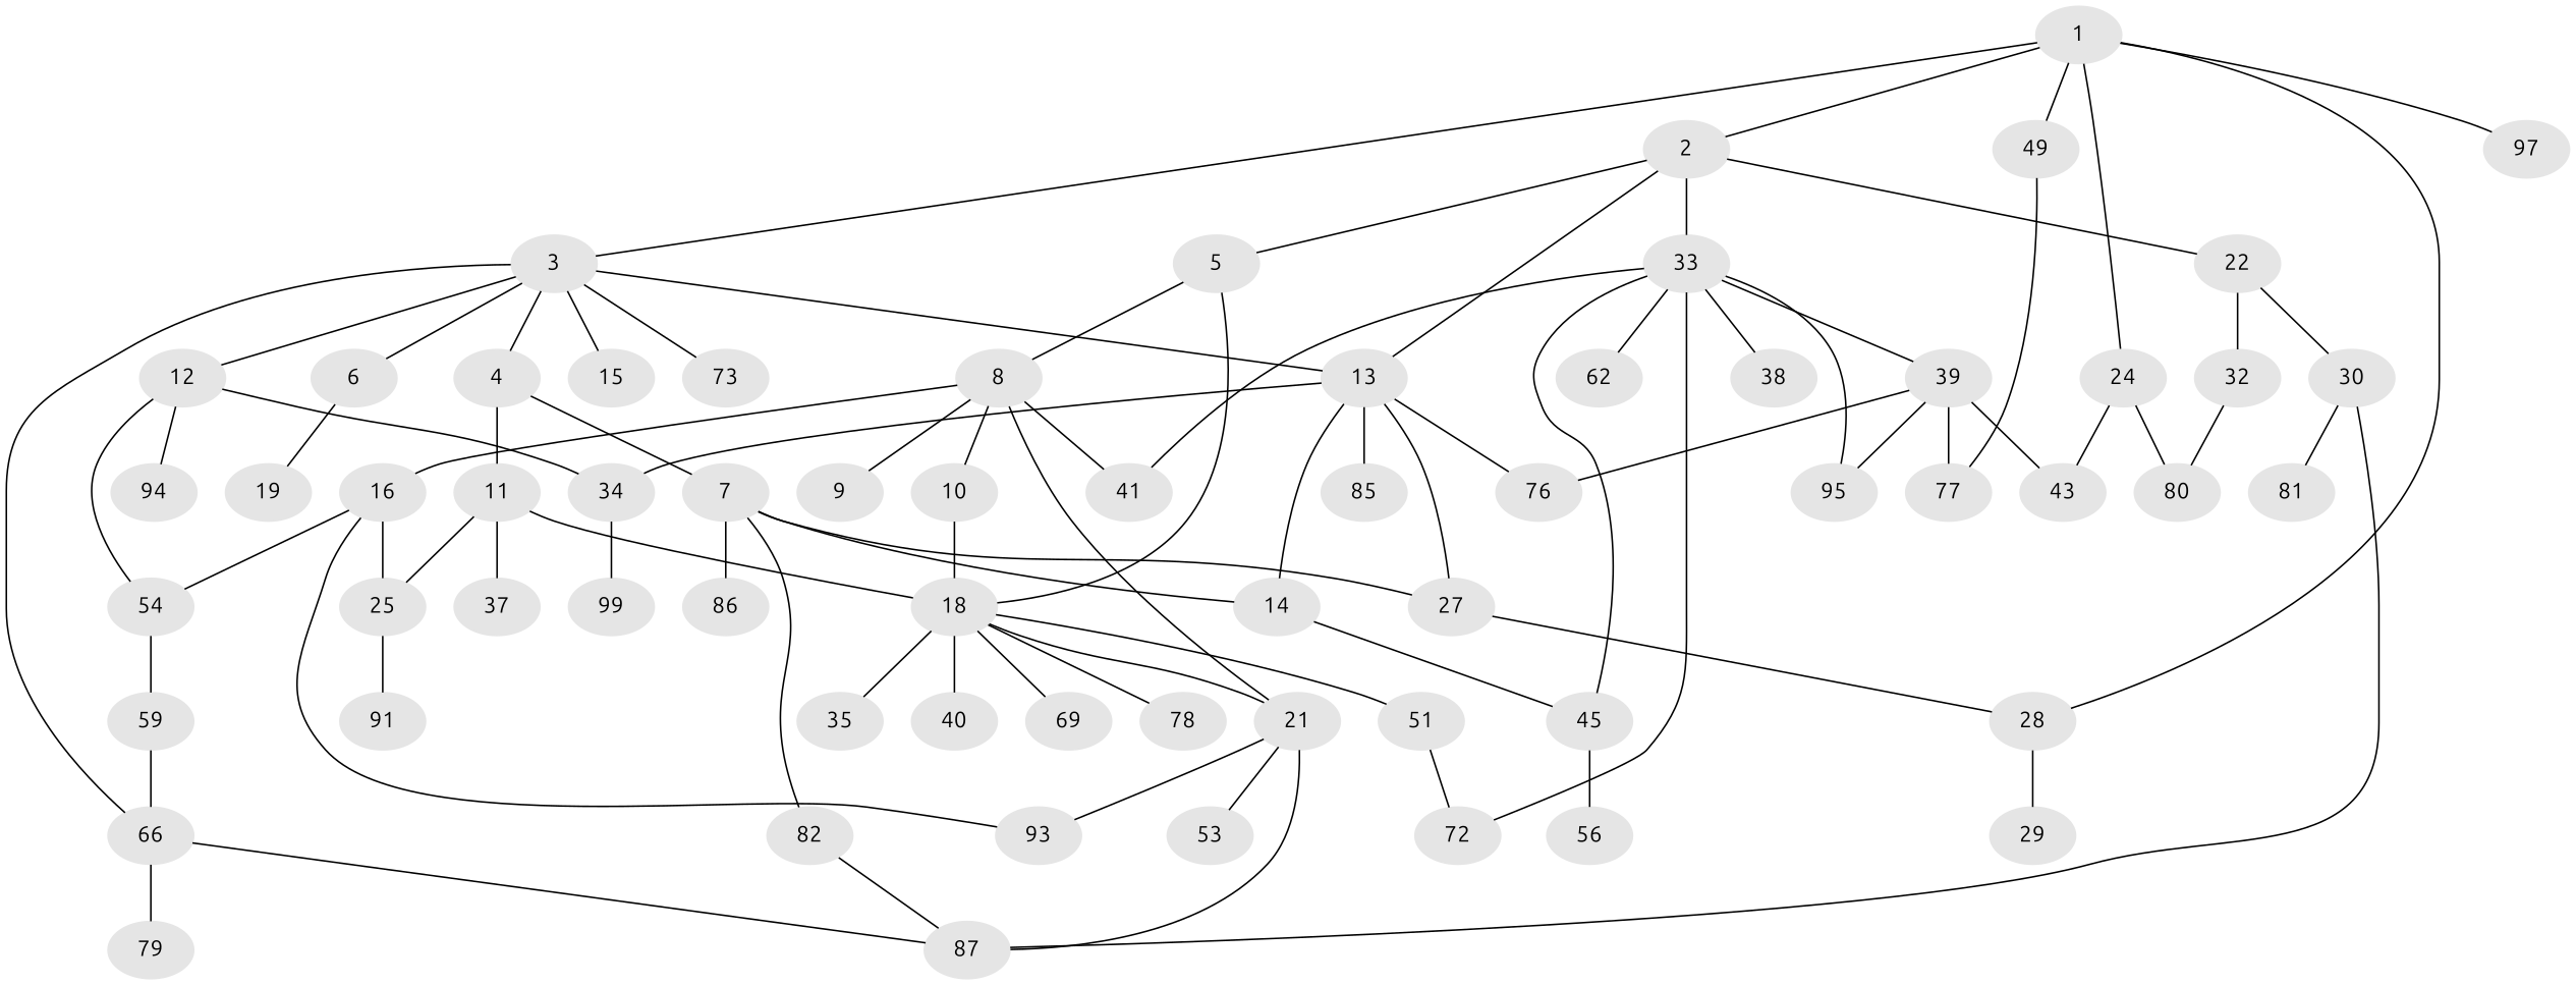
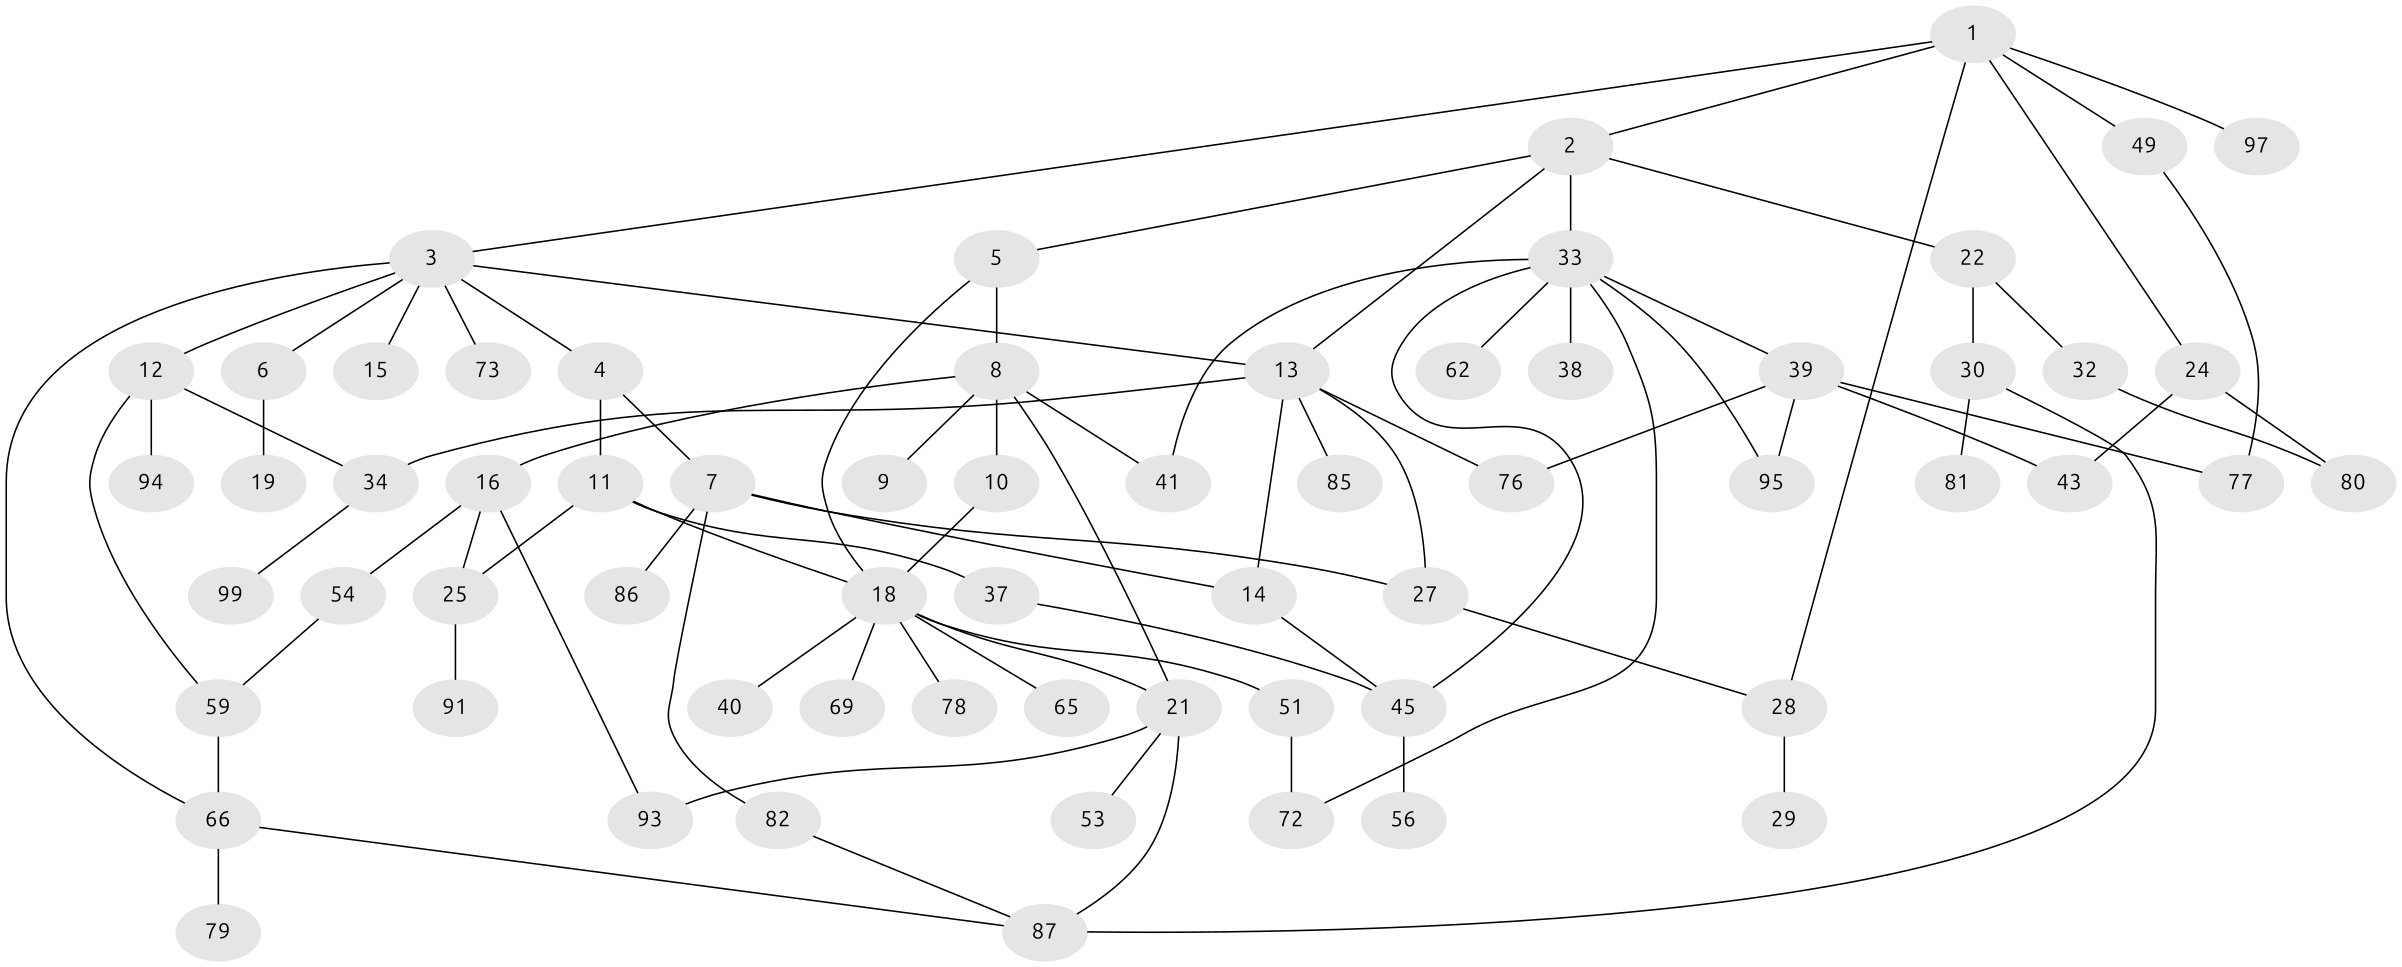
  graph {
    fontname=Ubuntu
    node [color=gray90 fontname=Ubuntu style=filled]
    edge [fontname=Ubuntu]
    1 [super="+17"]
    2 [super="+75"]
    3 [super="+70"]
    24 [super="+74"]
    28
    49 [super="+61"]
    97
    5 [super="+60"]
    13 [super="+83"]
    22
    33 [super="+65"]
    4 [super="+63"]
    6
    12
    15 [super="+90"]
    66 [super="+88"]
    73
    43
    80
    29 [super="+42"]
    77
    8 [super="+46"]
    18 [super="+20"]
    14 [super="+26"]
    27
    34 [super="+84"]
    76
    85
    16 [super="+67"]
    25 [super="+36"]
    54 [super="+57"]
    93 [super="+100"]
    30 [super="+48"]
    32 [super="+58"]
    41
    45 [super="+47"]
    38 [super="+89"]
    39 [super="+68"]
    62
    72 [super="+92"]
    95
    7 [super="+23"]
    11 [super="+52"]
    19 [super="+31"]
    94
    87 [super="+96"]
    79
    82
    86
    37 [super="+98"]
    9
    10 [super="+44"]
    21 [super="+71"]
-   35
+   35 [label=65]
    40 [super="+55"]
    51
    69
    78
    53
    91
    99
    59
    56
    81
    1 -- 2
    1 -- 3
    1 -- 24
    1 -- 28
    1 -- 49
    1 -- 97
    2 -- 5
    2 -- 13
    2 -- 22
    2 -- 33
    3 -- 13
    3 -- 4
    3 -- 6
    3 -- 12
    3 -- 15
    3 -- 66
    3 -- 73
    24 -- 43
    24 -- 80
    28 -- 29
    49 -- 77
    5 -- 8
    5 -- 18
    13 -- 14
    13 -- 27
    13 -- 34
    13 -- 76
    13 -- 85
    22 -- 30
    22 -- 32
    33 -- 41
    33 -- 45
    33 -- 38
    33 -- 39
    33 -- 62
    33 -- 72
    33 -- 95
    4 -- 7
    4 -- 11
    6 -- 19
    12 -- 34
-   12 -- 54
+   12 -- 59
    12 -- 94
    66 -- 87
    66 -- 79
    8 -- 16
    8 -- 41
    8 -- 9
    8 -- 10
    8 -- 21
    18 -- 21
    18 -- 35
    18 -- 40
    18 -- 51
    18 -- 69
    18 -- 78
    14 -- 45
    27 -- 28
    34 -- 99
    16 -- 25
    16 -- 54
    16 -- 93
    25 -- 91
    54 -- 59
    30 -- 87
    30 -- 81
    32 -- 80
    45 -- 56
    39 -- 43
    39 -- 77
    39 -- 76
    39 -- 95
    7 -- 14
    7 -- 27
    7 -- 82
    7 -- 86
    11 -- 18
    11 -- 25
    11 -- 37
    82 -- 87
+   37 -- 45
    10 -- 18
    21 -- 93
    21 -- 87
    21 -- 53
    51 -- 72
    59 -- 66
  }
